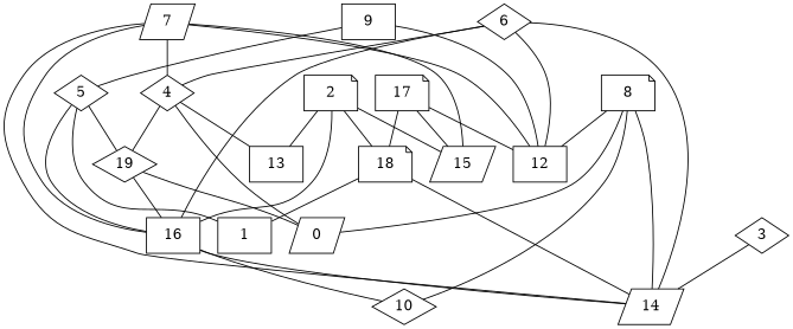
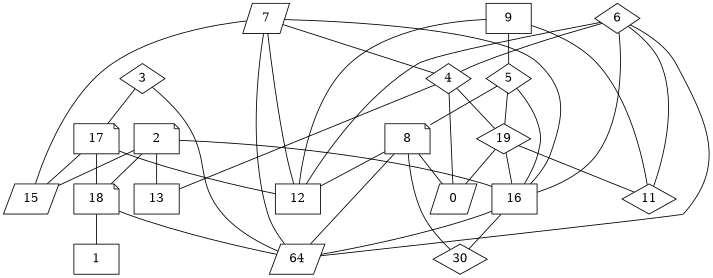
  digraph {
    node [shape=diamond]
    edge [color=black dir=none]
    2 [shape=note]
    13 [shape=box]
    16 [shape=box]
    15 [shape=parallelogram]
    18 [shape=note]
    8 [shape=note]
-   10
+   10 [label=30]
    12 [shape=box]
    0 [shape=parallelogram]
-   14 [shape=parallelogram]
+   14 [shape=parallelogram label=64]
    6
    19
+   11
    3
    17 [shape=note]
    5
    1 [shape=box]
    4
    9 [shape=box]
    7 [shape=parallelogram]
    subgraph sub_1 {
      2
      13
      16
      15
      18
      8
      10
      12
      0
      14
      6
      19
+     11
      3
      17
      5
      1
      4
      9
      7
    }
    2 -> 13
    2 -> 16
    2 -> 15
    2 -> 18
    16 -> 10
    16 -> 14
    18 -> 14
    18 -> 1
    8 -> 10
    8 -> 12
    8 -> 0
    8 -> 14
    6 -> 16
    6 -> 12
    6 -> 14
+   6 -> 11
    6 -> 4
    19 -> 16
    19 -> 0
+   19 -> 11
    3 -> 14
+   3 -> 17
    17 -> 15
    17 -> 18
    17 -> 12
    5 -> 16
    5 -> 19
-   5 -> 1
+   5 -> 8
    4 -> 13
    4 -> 0
    4 -> 19
    9 -> 12
+   9 -> 11
    9 -> 5
    7 -> 16
    7 -> 15
    7 -> 12
    7 -> 14
    7 -> 4
  }
